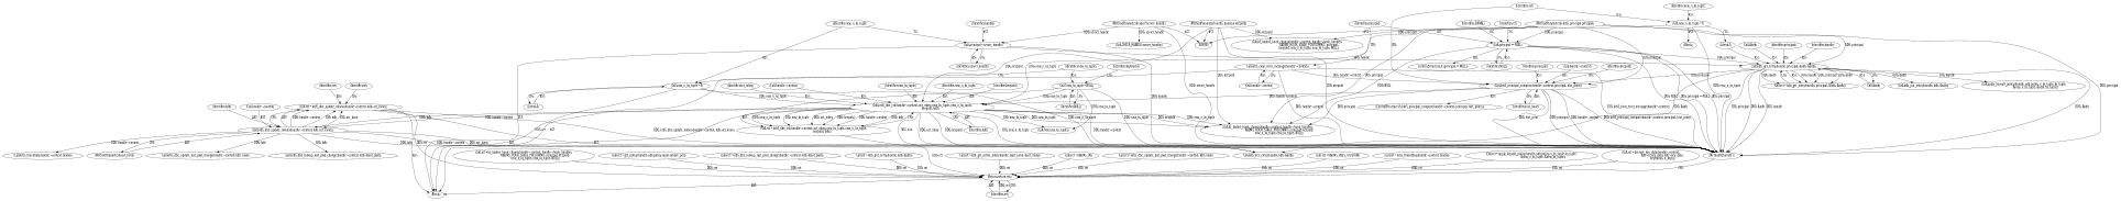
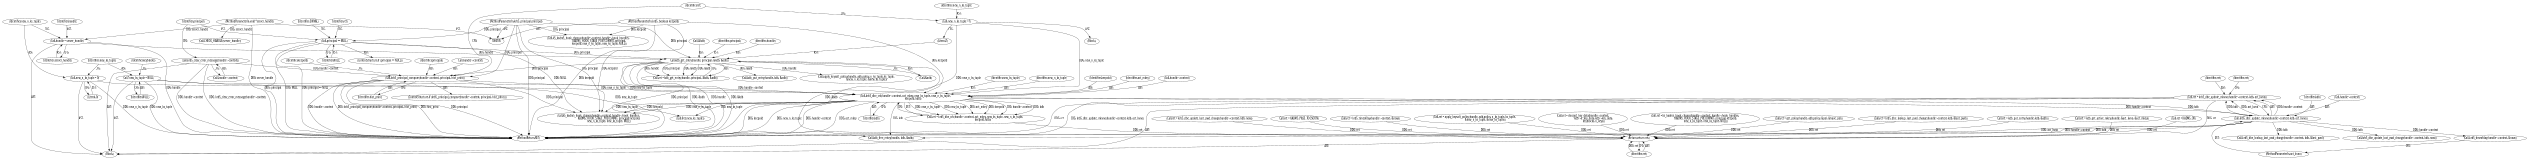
  digraph {
    fontname="Fira Sans"
    node [fontname="Fira Sans"]
    edge [fontname="Fira Sans"]
    n1 [label="(Call,ret = krb5_dbe_update_mkvno(handle->context, kdb, act_kvno))"]
    n2 [label="(Call,krb5_dbe_update_mkvno(handle->context, kdb, act_kvno))"]
    n3 [label="(Return,return ret;)"]
    n4 [label="(Block,)"]
    n5 [label="(MethodReturn,RET)"]
    n6 [label="(Call,kdb_free_entry(handle, kdb, &adb))"]
    n7 [label="(Call,krb5_dbe_lookup_last_pwd_change(handle->context, kdb, &last_pwd))"]
    n8 [label="(MethodParameterIn,act_kvno)"]
    n9 [label="(Call,krb5_timeofday(handle->context, &now))"]
    n10 [label="(Call,krb5_dbe_update_last_pwd_change(handle->context, kdb, now))"]
    n11 [label="(Identifier,ret)"]
    n12 [label="(Call,krb5_dbe_crk(handle->context, act_mkey, new_ks_tuple, new_n_ks_tuple,\n                       keepold, kdb))"]
    n13 [label="(Call,ret = krb5_dbe_crk(handle->context, act_mkey, new_ks_tuple, new_n_ks_tuple,\n                       keepold, kdb))"]
    n14 [label="(Call,free(new_ks_tuple))"]
    n15 [label="(Call,k5_kadm5_hook_chpass(handle->context, handle->hook_handles,\n                               KADM5_HOOK_STAGE_PRECOMMIT, principal, keepold,\n                               new_n_ks_tuple, new_ks_tuple, NULL))"]
    n16 [label="(Identifier,kdb)"]
    n17 [label="(Call,krb5_principal_compare(handle->context, principal, hist_princ))"]
-   n18 [label="(Identifier,hist_have)"]
+   n18 [label="(Identifier,hist_princ)"]
    n19 [label="(ControlStructure,if (krb5_principal_compare(handle->context, principal, hist_princ)))"]
    n20 [label="(Call,krb5_clear_error_message(handle->context))"]
    n21 [label="(Call,handle->context)"]
    n22 [label="(Call,kdb_get_entry(handle, principal, &kdb, &adb))"]
    n23 [label="(Call,kdb_put_entry(handle, kdb, &adb))"]
    n24 [label="(Call,apply_keysalt_policy(handle, adb.policy, n_ks_tuple, ks_tuple,\n                               &new_n_ks_tuple, &new_ks_tuple))"]
    n25 [label="(Call,ret = kdb_get_entry(handle, principal, &kdb, &adb))"]
    n26 [label="(Call,&adb)"]
-   n27 [label="(Call,principal = server_handle)"]
+   n27 [label="(Call,handle = server_handle)"]
    n28 [label="(Identifier,server_handle)"]
    n29 [label="(MethodParameterIn,void *server_handle)"]
    n30 [label="(Call,CHECK_HANDLE(server_handle))"]
    1000105
    n32 [label="(Call,principal == NULL)"]
    n33 [label="(ControlStructure,if (principal == NULL))"]
    n34 [label="(Identifier,NULL)"]
    n35 [label="(MethodParameterIn,krb5_principal principal)"]
    n36 [label="(Call,k5_kadm5_hook_chpass(handle->context, handle->hook_handles,\n                                KADM5_HOOK_STAGE_POSTCOMMIT, principal,\n                                keepold, new_n_ks_tuple, new_ks_tuple, NULL))"]
    n37 [label="(Call,*new_ks_tuple = NULL)"]
    n38 [label="(Identifier,NULL)"]
    n39 [label="(Call,new_n_ks_tuple = 0)"]
    n40 [label="(Literal,0)"]
    n41 [label="(Call,new_n_ks_tuple = 1)"]
    n42 [label="(Literal,1)"]
    n43 [label="(Block,)"]
    n44 [label="(MethodParameterIn,krb5_boolean keepold)"]
    n45 [label="(Identifier,ret)"]
    n46 [label="(Call,ret = kdb_get_active_mkey(handle, &act_kvno, &act_mkey))"]
    n47 [label="(Call,ret = KADM5_OK)"]
    n48 [label="(Call,handle->context)"]
    n49 [label="(Identifier,handle)"]
    n50 [label="(Call,ret = krb5_dbe_update_last_pwd_change(handle->context, kdb, now))"]
    n51 [label="(Identifier,ret)"]
    n52 [label="(Identifier,keepold)"]
    n53 [label="(Identifier,new_n_ks_tuple)"]
    n54 [label="(Call,ret = KADM5_PASS_TOOSOON)"]
    n55 [label="(Identifier,keepold)"]
    n56 [label="(Call,ret = krb5_timeofday(handle->context, &now))"]
    n57 [label="(Identifier,EINVAL)"]
    n58 [label="(Identifier,act_mkey)"]
    n59 [label="(Call,&kdb)"]
    n60 [label="(Call,handle->context)"]
    n61 [label="(Identifier,ret)"]
    n62 [label="(Call,ret = apply_keysalt_policy(handle, adb.policy, n_ks_tuple, ks_tuple,\n                               &new_n_ks_tuple, &new_ks_tuple))"]
    n63 [label="(Identifier,kdb)"]
    n64 [label="(Identifier,principal)"]
    n65 [label="(Identifier,principal)"]
    n66 [label="(Identifier,principal)"]
    n67 [label="(Call,handle->context)"]
    n68 [label="(Identifier,new_ks_tuple)"]
    n69 [label="(Identifier,new_ks_tuple)"]
    n70 [label="(Identifier,keyblocks)"]
    n71 [label="(Call,ret = decrypt_key_data(handle->context,\n                               kdb->n_key_data, kdb->key_data,\n                                keyblocks, n_keys))"]
    n72 [label="(Call,ret = k5_kadm5_hook_chpass(handle->context, handle->hook_handles,\n                               KADM5_HOOK_STAGE_PRECOMMIT, principal, keepold,\n                               new_n_ks_tuple, new_ks_tuple, NULL))"]
    n73 [label="(Call,ret = get_policy(handle, adb.policy, &pol, &have_pol))"]
    n74 [label="(Call,ret = krb5_dbe_lookup_last_pwd_change(handle->context, kdb, &last_pwd))"]
    n75 [label="(Identifier,new_n_ks_tuple)"]
    n76 [label="(Identifier,handle)"]
    n77 [label="(Identifier,ret)"]
    n78 [label="(Call,ret = kdb_put_entry(handle, kdb, &adb))"]
    n79 [label="(Identifier,new_n_ks_tuple)"]
    n1 -> n2 [label="CFG: "]
    n1 -> n3 [label="DDG: ret"]
    n1 -> n4 [label="AST: "]
    n1 -> n5 [label="DDG: ret"]
    n1 -> n5 [label="DDG: krb5_dbe_update_mkvno(handle->context, kdb, act_kvno)"]
    n2 -> n1 [label="AST: "]
    n2 -> n1 [label="DDG: handle->context"]
    n2 -> n1 [label="DDG: kdb"]
    n2 -> n1 [label="DDG: act_kvno"]
    n2 -> n5 [label="DDG: handle->context"]
    n2 -> n5 [label="DDG: act_kvno"]
    n2 -> n6 [label="DDG: kdb"]
    n2 -> n7 [label="DDG: kdb"]
-   n2 -> n8 [label="CFG: "]
+   n9 -> n8 [label="CFG: "]
    n2 -> n9 [label="DDG: handle->context"]
    n2 -> n10 [label="DDG: kdb"]
    n3 -> n4 [label="AST: "]
    n3 -> n11 [label="CFG: "]
-   n5 -> n3 [label="CFG: "]
    n8 -> n2 [label="AST: "]
    n11 -> n3 [label="AST: "]
    n11 -> n3 [label="DDG: ret"]
    n12 -> n2 [label="DDG: handle->context"]
    n12 -> n2 [label="DDG: kdb"]
    n12 -> n5 [label="DDG: act_mkey"]
    n12 -> n5 [label="DDG: keepold"]
    n12 -> n5 [label="DDG: new_n_ks_tuple"]
    n12 -> n5 [label="DDG: handle->context"]
    n12 -> n6 [label="DDG: kdb"]
    n12 -> n13 [label="AST: "]
    n12 -> n13 [label="DDG: new_n_ks_tuple"]
    n12 -> n13 [label="DDG: new_ks_tuple"]
    n12 -> n13 [label="DDG: act_mkey"]
    n12 -> n13 [label="DDG: keepold"]
    n12 -> n13 [label="DDG: handle->context"]
    n12 -> n13 [label="DDG: kdb"]
    n12 -> n14 [label="DDG: new_ks_tuple"]
    n12 -> n15 [label="DDG: keepold"]
    n12 -> n15 [label="DDG: new_n_ks_tuple"]
    n12 -> n15 [label="DDG: new_ks_tuple"]
    n12 -> n16 [label="CFG: "]
    n13 -> n3 [label="DDG: ret"]
    n13 -> n12 [label="CFG: "]
    n16 -> n12 [label="AST: "]
    n17 -> n5 [label="DDG: handle->context"]
    n17 -> n5 [label="DDG: krb5_principal_compare(handle->context, principal, hist_princ)"]
    n17 -> n5 [label="DDG: hist_princ"]
    n17 -> n5 [label="DDG: principal"]
    n17 -> n12 [label="DDG: handle->context"]
    n17 -> n15 [label="DDG: principal"]
    n17 -> n18 [label="CFG: "]
    n17 -> n19 [label="AST: "]
    n18 -> n17 [label="AST: "]
    n20 -> n4 [label="AST: "]
    n20 -> n5 [label="DDG: krb5_clear_error_message(handle->context)"]
    n20 -> n5 [label="DDG: handle->context"]
    n20 -> n17 [label="DDG: handle->context"]
    n20 -> n21 [label="CFG: "]
    n21 -> n20 [label="AST: "]
    n22 -> n5 [label="DDG: &adb"]
    n22 -> n5 [label="DDG: handle"]
    n22 -> n5 [label="DDG: &kdb"]
    n22 -> n5 [label="DDG: principal"]
    n22 -> n6 [label="DDG: &adb"]
    n22 -> n17 [label="DDG: principal"]
    n22 -> n23 [label="DDG: &adb"]
    n22 -> n24 [label="DDG: handle"]
    n22 -> n25 [label="AST: "]
    n22 -> n25 [label="DDG: handle"]
    n22 -> n25 [label="DDG: principal"]
    n22 -> n25 [label="DDG: &kdb"]
    n22 -> n25 [label="DDG: &adb"]
    n22 -> n26 [label="CFG: "]
    n25 -> n22 [label="CFG: "]
    n26 -> n22 [label="AST: "]
    n27 -> n4 [label="AST: "]
    n27 -> n5 [label="DDG: handle"]
    n27 -> n22 [label="DDG: handle"]
    n27 -> n28 [label="CFG: "]
    n28 -> n27 [label="AST: "]
    n29 -> n5 [label="DDG: server_handle"]
    n29 -> n27 [label="DDG: server_handle"]
    n29 -> n30 [label="DDG: server_handle"]
    n29 -> 1000105 [label="AST: "]
    n32 -> n5 [label="DDG: principal == NULL"]
    n32 -> n5 [label="DDG: principal"]
    n32 -> n5 [label="DDG: NULL"]
    n32 -> n15 [label="DDG: NULL"]
    n32 -> n22 [label="DDG: principal"]
    n32 -> n33 [label="AST: "]
    n32 -> n34 [label="CFG: "]
    n34 -> n32 [label="AST: "]
    n35 -> n5 [label="DDG: principal"]
    n35 -> n15 [label="DDG: principal"]
    n35 -> n17 [label="DDG: principal"]
    n35 -> n22 [label="DDG: principal"]
    n35 -> 1000105 [label="AST: "]
    n35 -> n32 [label="DDG: principal"]
    n35 -> n36 [label="DDG: principal"]
    n37 -> n4 [label="AST: "]
    n37 -> n5 [label="DDG: new_ks_tuple"]
    n37 -> n12 [label="DDG: new_ks_tuple"]
    n37 -> n14 [label="DDG: new_ks_tuple"]
    n37 -> n38 [label="CFG: "]
    n38 -> n37 [label="AST: "]
    n39 -> n4 [label="AST: "]
    n39 -> n5 [label="DDG: new_n_ks_tuple"]
    n39 -> n12 [label="DDG: new_n_ks_tuple"]
    n39 -> n40 [label="CFG: "]
    n40 -> n39 [label="AST: "]
    n41 -> n5 [label="DDG: new_n_ks_tuple"]
    n41 -> n12 [label="DDG: new_n_ks_tuple"]
    n41 -> n42 [label="CFG: "]
    n41 -> n43 [label="AST: "]
    n42 -> n22 [label="AST: "]
    n44 -> n5 [label="DDG: keepold"]
    n44 -> n12 [label="DDG: keepold"]
    n44 -> n15 [label="DDG: keepold"]
    n44 -> 1000105 [label="AST: "]
    n44 -> n36 [label="DDG: keepold"]
    n45 -> n32 [label="CFG: "]
    n46 -> n3 [label="DDG: ret"]
    n47 -> n3 [label="DDG: ret"]
    n48 -> n2 [label="AST: "]
    n49 -> n27 [label="AST: "]
    n50 -> n3 [label="DDG: ret"]
    n51 -> n17 [label="CFG: "]
    n51 -> n41 [label="CFG: "]
    n52 -> n17 [label="CFG: "]
    n53 -> n41 [label="AST: "]
    n54 -> n3 [label="DDG: ret"]
    n55 -> n12 [label="AST: "]
    n56 -> n3 [label="DDG: ret"]
    n57 -> n32 [label="CFG: "]
    n58 -> n12 [label="AST: "]
    n59 -> n22 [label="AST: "]
    n60 -> n12 [label="AST: "]
    n61 -> n1 [label="CFG: "]
    n62 -> n3 [label="DDG: ret"]
    n63 -> n2 [label="AST: "]
    n64 -> n17 [label="AST: "]
    n65 -> n20 [label="CFG: "]
    n65 -> n32 [label="AST: "]
    n66 -> n22 [label="AST: "]
    n67 -> n17 [label="AST: "]
    n68 -> n12 [label="AST: "]
    n69 -> n37 [label="AST: "]
    n69 -> n39 [label="CFG: "]
    n70 -> n37 [label="CFG: "]
    n71 -> n3 [label="DDG: ret"]
    n72 -> n3 [label="DDG: ret"]
    n73 -> n3 [label="DDG: ret"]
    n74 -> n3 [label="DDG: ret"]
    n75 -> n27 [label="CFG: "]
    n75 -> n39 [label="AST: "]
    n76 -> n22 [label="AST: "]
    n77 -> n1 [label="AST: "]
    n78 -> n3 [label="DDG: ret"]
    n79 -> n12 [label="AST: "]
  }
